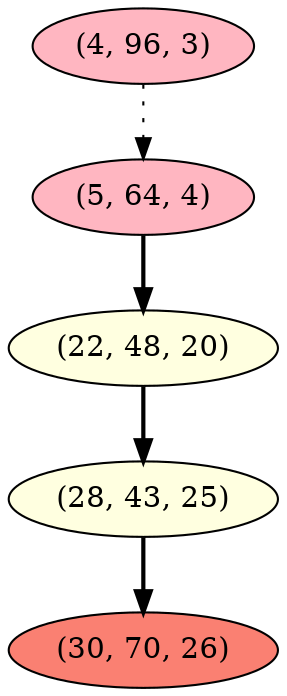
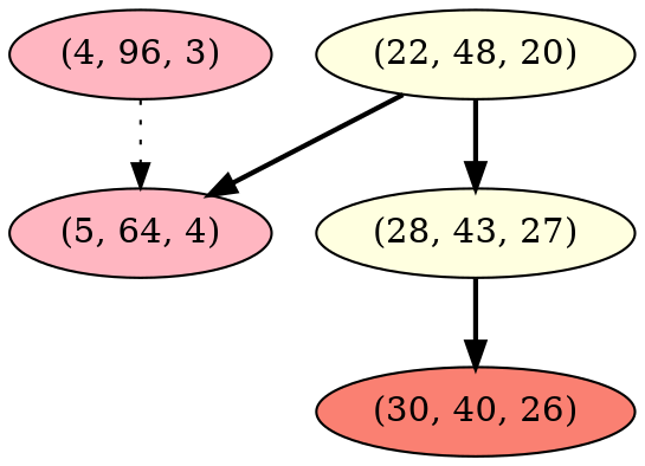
  digraph {
    node [fillcolor=lightpink style=filled]
    edge [style=bold]
    n1 [label="(4, 96, 3)"]
    "(5, 64, 4)"
    "(22, 48, 20)" [fillcolor=lightyellow]
-   "(28, 43, 25)" [fillcolor=lightyellow]
-   "(30, 40, 26)" [fillcolor=salmon label="(30, 70, 26)"]
+   "(28, 43, 25)" [fillcolor=lightyellow label="(28, 43, 27)"]
+   "(30, 40, 26)" [fillcolor=salmon]
    n1 -> "(5, 64, 4)" [style=dotted]
-   "(5, 64, 4)" -> "(22, 48, 20)"
+   "(22, 48, 20)" -> "(5, 64, 4)"
    "(22, 48, 20)" -> "(28, 43, 25)"
    "(28, 43, 25)" -> "(30, 40, 26)"
  }
